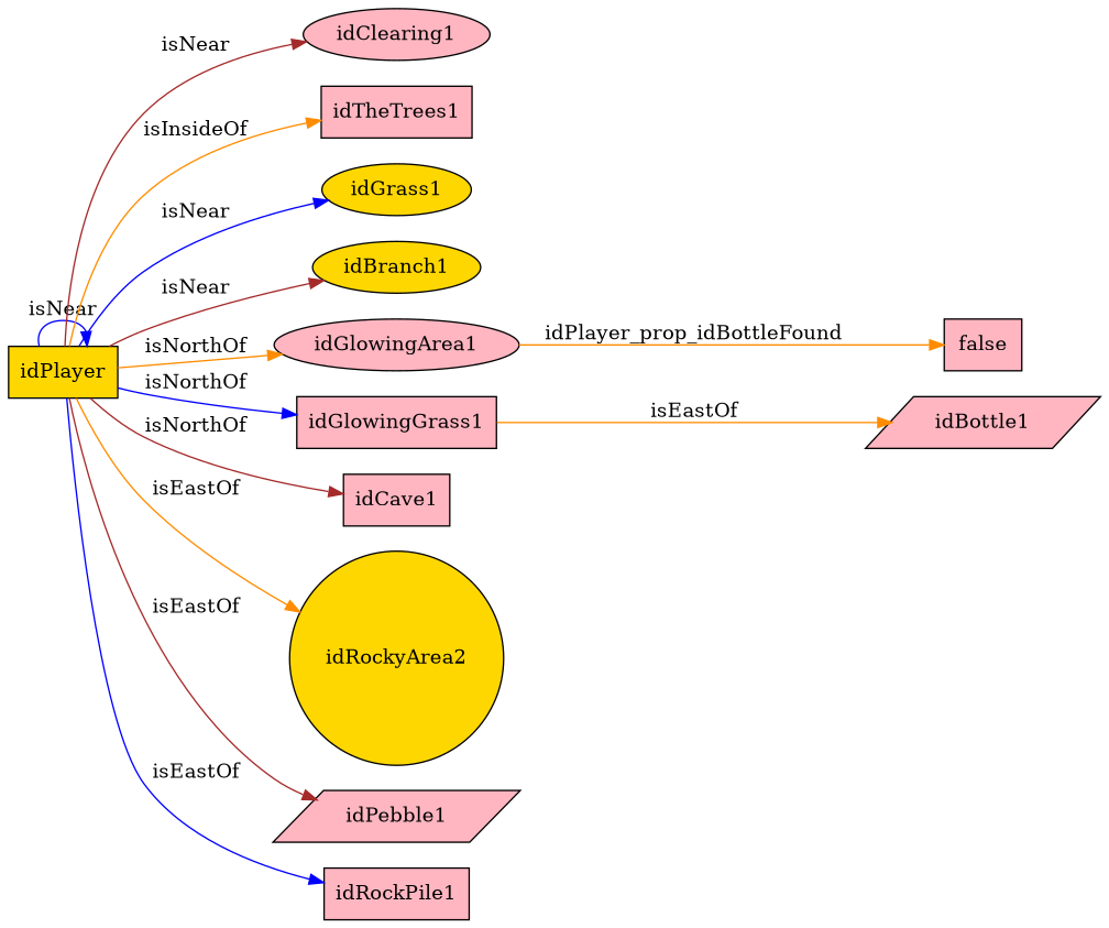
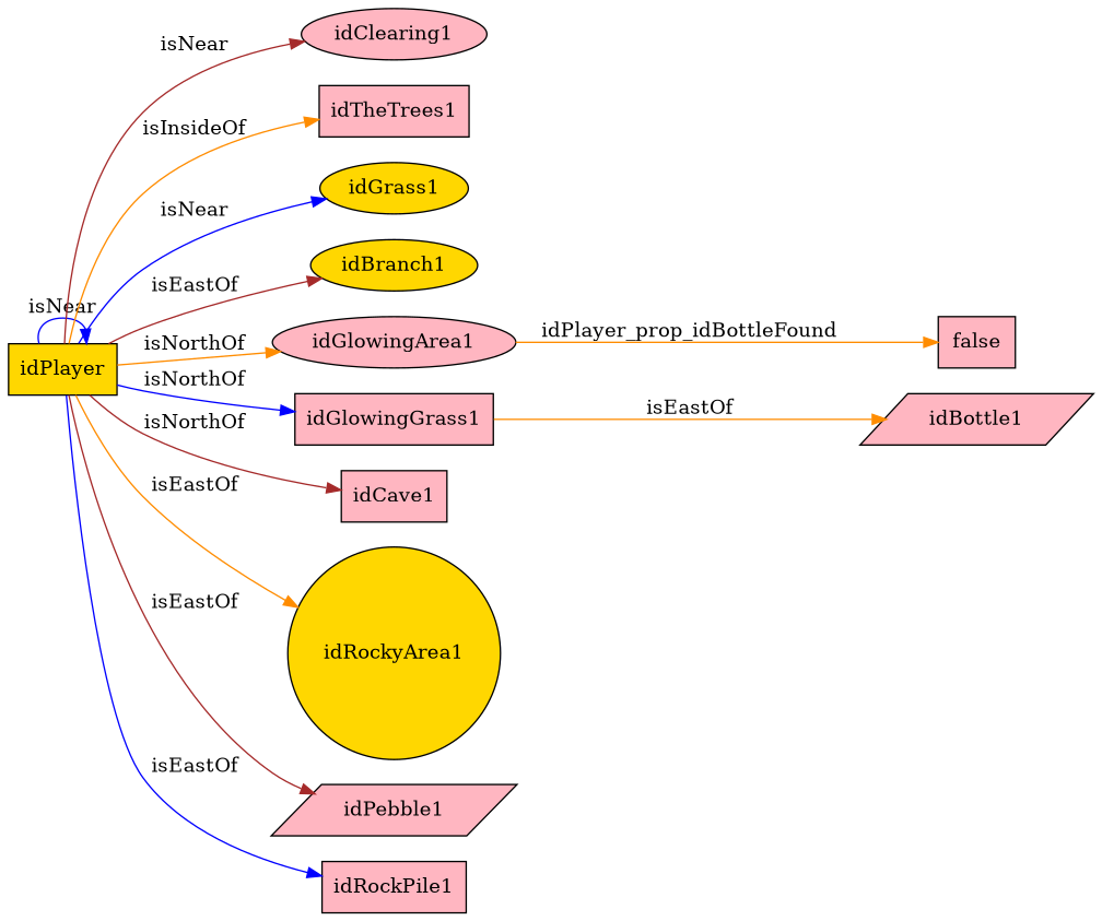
  digraph {
    rankdir=LR
    node [fillcolor=lightpink node_type=entity_node shape=box style=filled]
    edge [color=darkorange edge_type=relationship]
    idPlayer [fillcolor=gold]
    idClearing1 [shape=ellipse]
    idTheTrees1
    idGrass1 [fillcolor=gold shape=ellipse]
    idBranch1 [fillcolor=gold shape=ellipse]
    idGlowingArea1 [shape=ellipse]
    idGlowingGrass1
    idCave1
-   idRockyArea1 [fillcolor=gold shape=circle label=idRockyArea2]
+   idRockyArea1 [fillcolor=gold shape=circle]
    idPebble1 [shape=parallelogram]
    idRockPile1
    false [node_type=property_node]
    idBottle1 [shape=parallelogram]
    idPlayer -> idPlayer [color=blue label=isNear]
    idPlayer -> idClearing1 [color=brown label=isNear]
    idPlayer -> idTheTrees1 [label=isInsideOf]
    idPlayer -> idGrass1 [color=blue label=isNear]
-   idPlayer -> idBranch1 [color=brown label=isNear]
+   idPlayer -> idBranch1 [color=brown label=isEastOf]
    idPlayer -> idGlowingArea1 [label=isNorthOf]
    idPlayer -> idGlowingGrass1 [color=blue label=isNorthOf]
    idPlayer -> idCave1 [color=brown label=isNorthOf]
    idPlayer -> idRockyArea1 [label=isEastOf]
    idPlayer -> idPebble1 [color=brown label=isEastOf]
    idPlayer -> idRockPile1 [color=blue label=isEastOf]
    idGlowingArea1 -> false [edge_type=property label=idPlayer_prop_idBottleFound]
    idGlowingGrass1 -> idBottle1 [label=isEastOf]
  }
